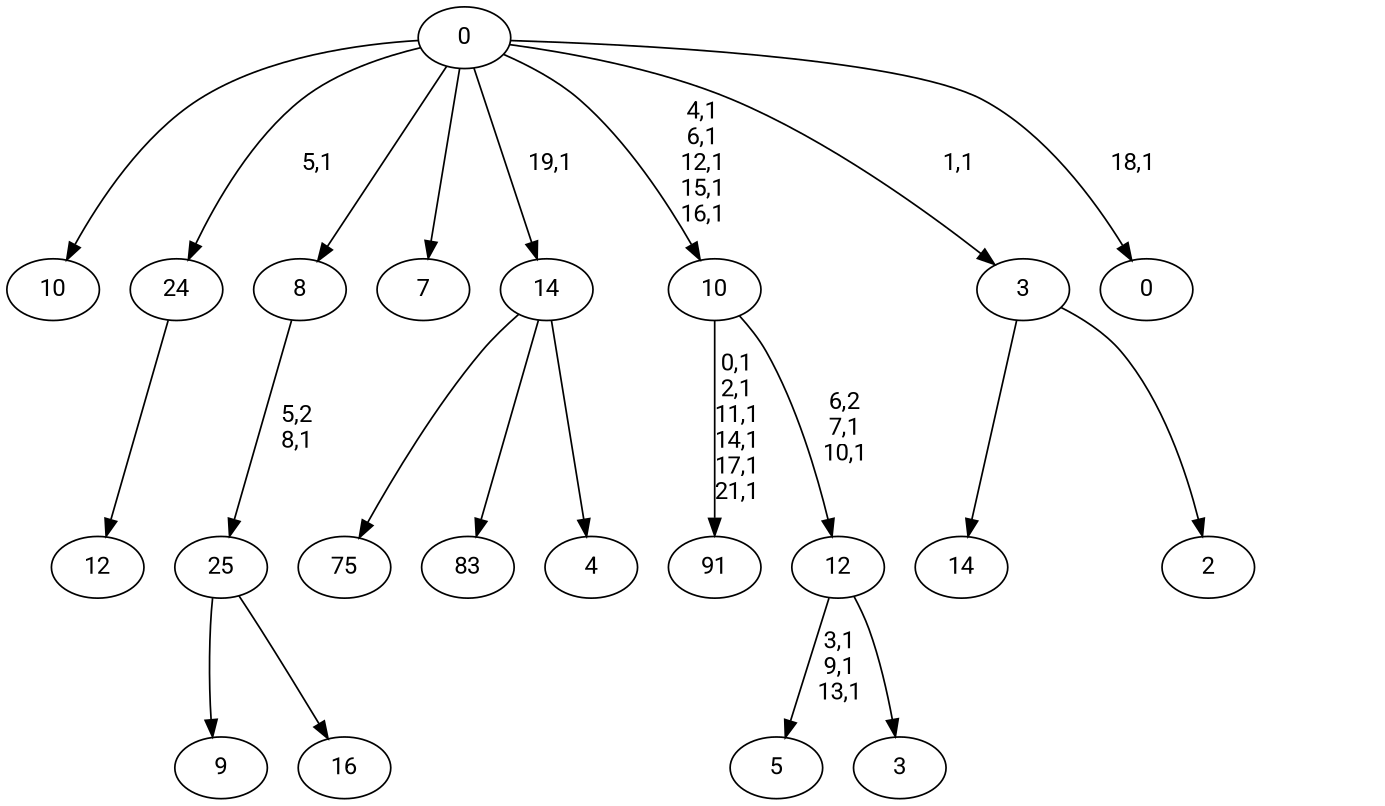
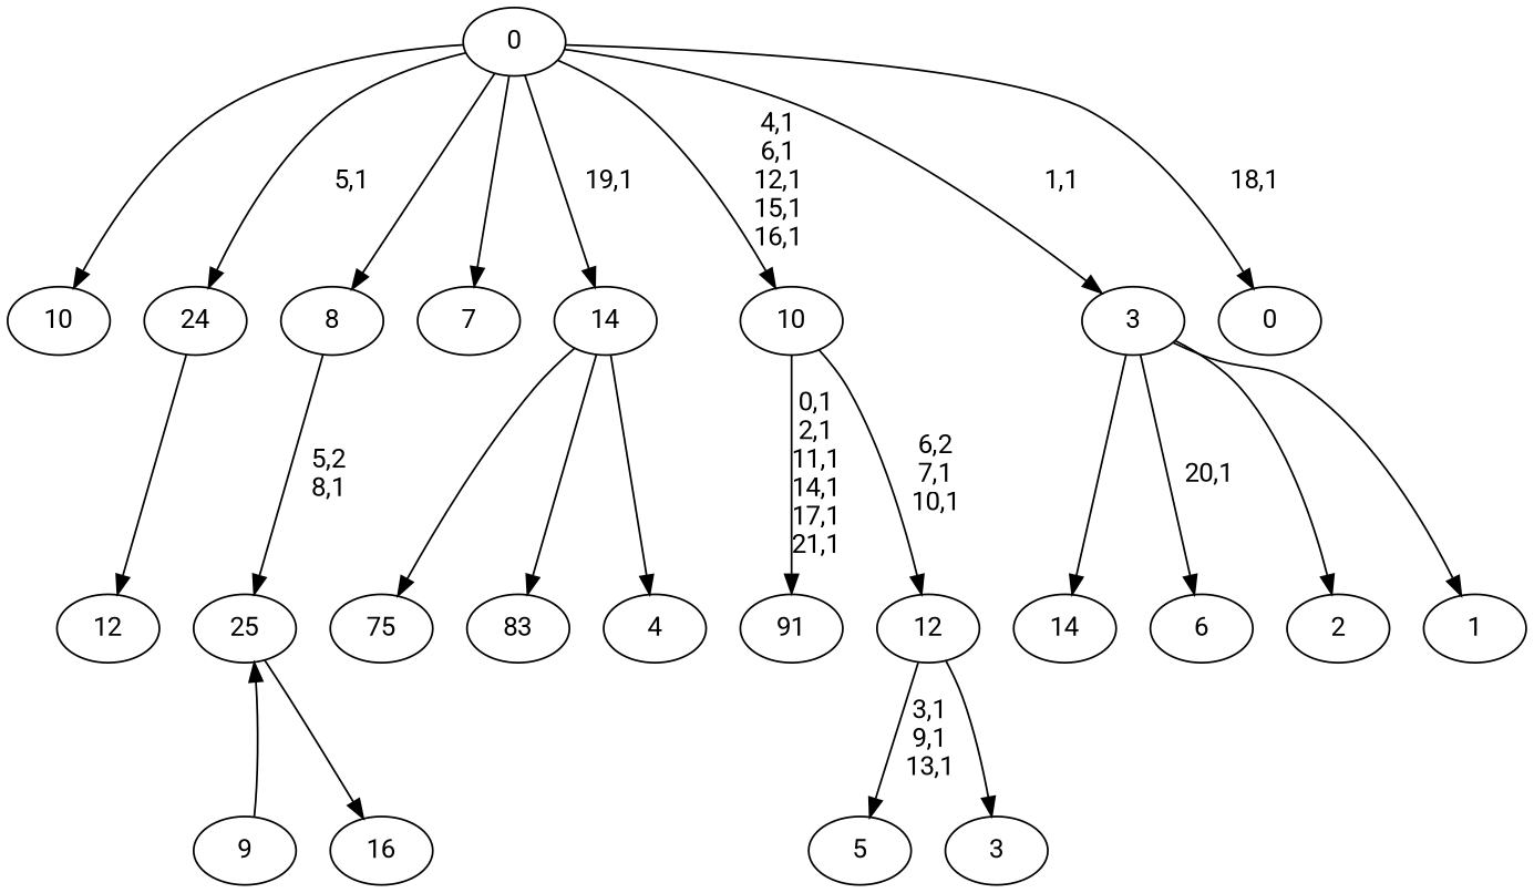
  digraph {
    fontname=Roboto
    node [fontname=Roboto]
    edge [fontname=Roboto]
    n1 [label=16]
    n2 [label=75]
    n3 [label=14]
    n4 [label=83]
    n5 [label=12]
    n6 [label=91]
    n7 [label=10]
    n8 [label=9]
    25
    24
    n11 [label=8]
    n12 [label=7]
+   n13 [label=6]
    n14 [label=5]
    n15 [label=4]
    14
    n17 [label=3]
    12
    10
    n20 [label=2]
+   n21 [label=1]
    3
    n23 [label=0]
    0
    25 -> n1
-   25 -> n8
+   n8 -> 25
    24 -> n5
    n11 -> 25 [label="5,2\n8,1"]
    14 -> n2
    14 -> n4
    14 -> n15
    12 -> n14 [label="3,1\n9,1\n13,1"]
    12 -> n17
    10 -> n6 [label="0,1\n2,1\n11,1\n14,1\n17,1\n21,1"]
    10 -> 12 [label="6,2\n7,1\n10,1"]
    3 -> n3
+   3 -> n13 [label="20,1"]
    3 -> n20
+   3 -> n21
    0 -> n7
    0 -> 24 [label="5,1"]
    0 -> n11
    0 -> n12
    0 -> 14 [label="19,1"]
    0 -> 10 [label="4,1\n6,1\n12,1\n15,1\n16,1"]
    0 -> 3 [label="1,1"]
    0 -> n23 [label="18,1"]
  }
